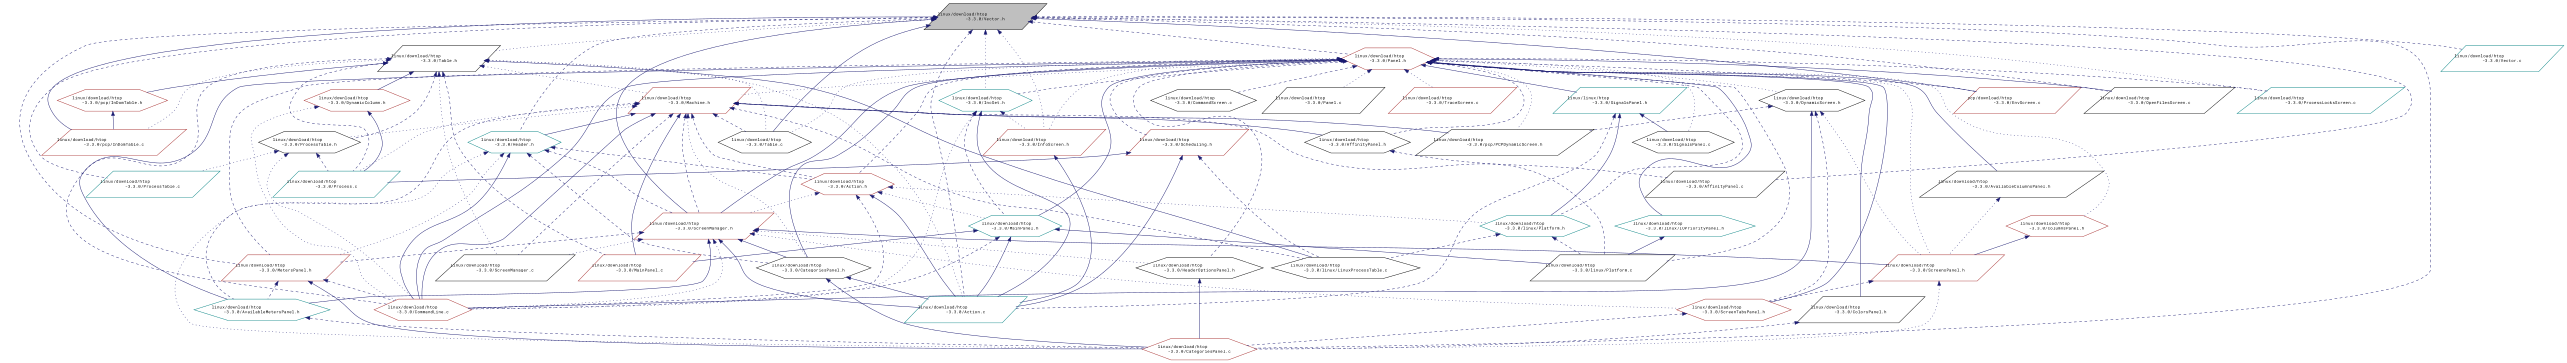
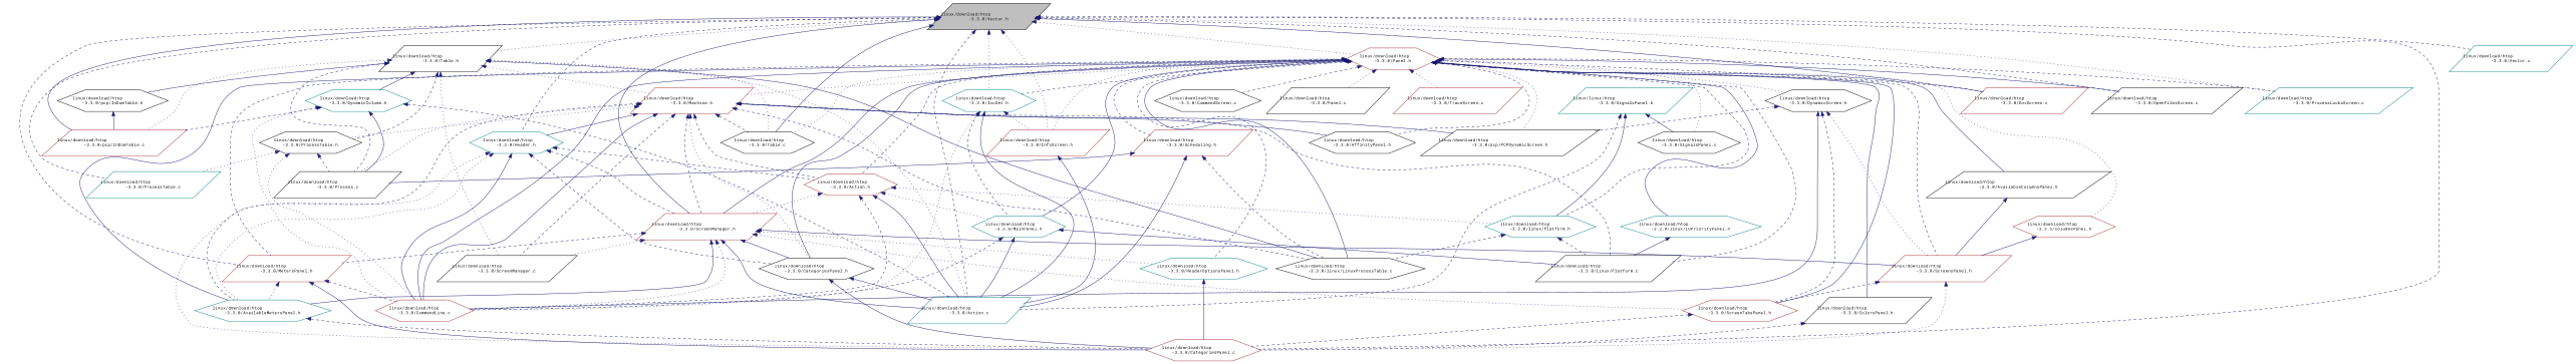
  digraph {
    fontname="Roboto Mono"
    node [color=black fillcolor=white fontname="Roboto Mono" fontsize=10 shape=parallelogram style=filled]
    edge [color=midnightblue dir=back fontname="Roboto Mono" fontsize=10 labelfontname=Helvetica labelfontsize=10 style=dashed]
    n1 [fillcolor=grey75 fontcolor=black height=0.2 label="linux/download/htop\l-3.3.0/Vector.h" width=0.4]
    n2 [color=brown height=0.2 label="linux/download/htop\l-3.3.0/Panel.h" shape=hexagon width=0.4]
    n3 [color=teal height=0.2 label="linux/download/htop\l-3.3.0/Header.h" shape=hexagon width=0.4]
    n4 [color=teal height=0.2 label="linux/download/htop\l-3.3.0/Action.c" width=0.4]
    n5 [color=brown height=0.2 label="linux/download/htop\l-3.3.0/ScreenManager.h" width=0.4]
    n6 [color=brown height=0.2 label="linux/download/htop\l-3.3.0/CategoriesPanel.c" shape=hexagon width=0.4]
    n7 [color=brown height=0.2 label="linux/download/htop\l-3.3.0/MetersPanel.h" width=0.4]
-   n8 [height=0.2 label="linux/download/htop\l-3.3.0/AffinityPanel.c" width=0.4]
    n9 [color=teal height=0.2 label="linux/download/htop\l-3.3.0/ProcessTable.c" width=0.4]
    n10 [height=0.2 label="linux/download/htop\l-3.3.0/Table.c" shape=hexagon width=0.4]
    n11 [color=teal height=0.2 label="linux/download/htop\l-3.3.0/IncSet.h" shape=hexagon width=0.4]
    n12 [color=brown height=0.2 label="linux/download/htop\l-3.3.0/InfoScreen.h" width=0.4]
-   n13 [color=brown height=0.2 label="pcp/download/htop\l-3.3.0/EnvScreen.c" width=0.4]
+   n13 [color=brown height=0.2 label="linux/download/htop\l-3.3.0/EnvScreen.c" width=0.4]
    n14 [height=0.2 label="linux/download/htop\l-3.3.0/OpenFilesScreen.c" width=0.4]
    n15 [color=teal height=0.2 label="linux/download/htop\l-3.3.0/ProcessLocksScreen.c" width=0.4]
    n16 [height=0.2 label="linux/download/htop\l-3.3.0/Table.h" width=0.4]
    n17 [color=brown height=0.2 label="linux/download/htop\l-3.3.0/pcp/InDomTable.c" width=0.4]
    n18 [color=teal height=0.2 label="linux/download/htop\l-3.3.0/Vector.c" width=0.4]
    n19 [color=brown height=0.2 label="linux/download/htop\l-3.3.0/Machine.h" width=0.4]
    n20 [color=brown height=0.2 label="linux/download/htop\l-3.3.0/Action.h" shape=hexagon width=0.4]
    n21 [height=0.2 label="linux/download/htop\l-3.3.0/CategoriesPanel.h" shape=hexagon width=0.4]
    n22 [color=teal height=0.2 label="linux/download/htop\l-3.3.0/AvailableMetersPanel.h" shape=hexagon width=0.4]
    n23 [color=brown height=0.2 label="linux/download/htop\l-3.3.0/CommandLine.c" shape=hexagon width=0.4]
-   n24 [height=0.2 label="linux/download/htop\l-3.3.0/HeaderOptionsPanel.h" shape=hexagon width=0.4]
+   n24 [color=teal height=0.2 label="linux/download/htop\l-3.3.0/HeaderOptionsPanel.h" shape=hexagon width=0.4]
    n25 [color=brown height=0.2 label="linux/download/htop\l-3.3.0/ScreensPanel.h" width=0.4]
    n26 [color=brown height=0.2 label="linux/download/htop\l-3.3.0/ScreenTabsPanel.h" shape=hexagon width=0.4]
    n27 [color=teal height=0.2 label="linux/download/htop\l-3.3.0/MainPanel.h" shape=hexagon width=0.4]
    n28 [height=0.2 label="linux/download/htop\l-3.3.0/linux/Platform.c" width=0.4]
    n29 [color=teal height=0.2 label="linux/download/htop\l-3.3.0/linux/Platform.h" shape=hexagon width=0.4]
    n30 [height=0.2 label="linux/download/htop\l-3.3.0/AffinityPanel.h" shape=hexagon width=0.4]
    n31 [height=0.2 label="linux/download/htop\l-3.3.0/pcp/PCPDynamicScreen.h" width=0.4]
    n32 [color=brown height=0.2 label="linux/download/htop\l-3.3.0/Scheduling.h" width=0.4]
    n33 [color=teal height=0.2 label="linux/linux/htop\l-3.3.0/SignalsPanel.h" width=0.4]
    n34 [height=0.2 label="linux/download/htop\l-3.3.0/SignalsPanel.c" shape=hexagon width=0.4]
    n35 [height=0.2 label="linux/download/htop\l-3.3.0/AvailableColumnsPanel.h" width=0.4]
-   n36 [color=brown height=0.2 label="linux/download/htop\l-3.3.0/ColumnsPanel.h" shape=hexagon width=0.4]
+   n36 [color=brown height=0.2 label="linux/download/htop\l-3.3.5/ColumnsPanel.h" shape=hexagon width=0.4]
    n37 [height=0.2 label="linux/download/htop\l-3.3.0/ColorsPanel.h" width=0.4]
    n38 [height=0.2 label="linux/download/htop\l-3.3.0/DynamicScreen.h" shape=hexagon width=0.4]
    n39 [height=0.2 label="linux/download/htop\l-3.3.0/CommandScreen.c" shape=hexagon width=0.4]
    n40 [color=teal height=0.2 label="linux/download/htop\l-3.3.0/linux/IOPriorityPanel.h" shape=hexagon width=0.4]
    n41 [height=0.2 label="linux/download/htop\l-3.3.0/Panel.c" width=0.4]
    n42 [color=brown height=0.2 label="linux/download/htop\l-3.3.0/TraceScreen.c" width=0.4]
    n43 [height=0.2 label="linux/download/htop\l-3.3.0/ScreenManager.c" width=0.4]
-   n44 [color=brown height=0.2 label="linux/download/htop\l-3.3.0/MainPanel.c" width=0.4]
    n45 [height=0.2 label="linux/download/htop\l-3.3.0/linux/LinuxProcessTable.c" shape=hexagon width=0.4]
    n46 [height=0.2 label="linux/download/htop\l-3.3.0/ProcessTable.h" shape=hexagon width=0.4]
-   n47 [color=teal height=0.2 label="linux/download/htop\l-3.3.0/Process.c" width=0.4]
-   n48 [color=brown height=0.2 label="linux/download/htop\l-3.3.0/DynamicColumn.h" shape=hexagon width=0.4]
-   n49 [color=brown height=0.2 label="linux/download/htop\l-3.3.0/pcp/InDomTable.h" shape=hexagon width=0.4]
-   n1 -> n2
+   n47 [height=0.2 label="linux/download/htop\l-3.3.0/Process.c" width=0.4]
+   n48 [color=teal height=0.2 label="linux/download/htop\l-3.3.0/DynamicColumn.h" shape=hexagon width=0.4]
+   n49 [height=0.2 label="linux/download/htop\l-3.3.0/pcp/InDomTable.h" shape=hexagon width=0.4]
+   n1 -> n2 [style=dotted]
    n1 -> n3
    n1 -> n4
    n1 -> n5 [style=solid]
    n1 -> n6
    n1 -> n7
-   n1 -> n8
    n1 -> n9
    n1 -> n10 [style=solid]
    n1 -> n11 [style=dotted]
    n1 -> n12 [style=dotted]
    n1 -> n13 [style=solid]
    n1 -> n14
    n1 -> n15 [style=dotted]
    n1 -> n16 [style=dotted]
    n1 -> n17 [style=solid]
    n1 -> n18
    n2 -> n5 [style=solid]
    n2 -> n7
    n2 -> n10 [style=dotted]
    n2 -> n11
    n2 -> n12 [style=dotted]
    n2 -> n13
    n2 -> n14 [style=solid]
    n2 -> n15
    n2 -> n19 [style=dotted]
    n2 -> n20
    n2 -> n21 [style=solid]
    n2 -> n22 [style=solid]
    n2 -> n23 [style=solid]
    n2 -> n24
-   n2 -> n25 [style=dotted]
+   n2 -> n25
    n2 -> n26 [style=solid]
    n2 -> n27 [style=solid]
    n2 -> n28
    n2 -> n29
    n2 -> n30
    n2 -> n31 [style=dotted]
    n2 -> n32
-   n2 -> n33 [style=solid]
+   n2 -> n45 [style=solid]
    n2 -> n34 [style=dotted]
    n2 -> n35 [style=solid]
    n2 -> n36 [style=dotted]
    n2 -> n37 [style=solid]
    n2 -> n38 [style=dotted]
    n2 -> n39
    n2 -> n40 [style=solid]
    n2 -> n41 [style=dotted]
    n2 -> n42 [style=dotted]
    n3 -> n5
    n3 -> n6 [style=dotted]
    n3 -> n20
    n3 -> n21
-   n3 -> n7 [style=dotted]
+   n3 -> n22 [style=dotted]
    n3 -> n23 [style=solid]
    n5 -> n4 [style=solid]
    n5 -> n7
    n5 -> n21 [style=solid]
    n5 -> n22 [style=solid]
    n5 -> n23 [style=dotted]
    n5 -> n24 [style=dotted]
    n5 -> n25 [style=solid]
    n5 -> n26 [style=dotted]
    n5 -> n43 [style=dotted]
    n7 -> n6 [style=solid]
-   n7 -> n22
+   n7 -> n22 [style=dotted]
    n7 -> n23
    n11 -> n4 [style=solid]
    n11 -> n12 [style=dotted]
    n11 -> n23 [style=dotted]
    n11 -> n27
    n12 -> n4 [style=solid]
    n16 -> n4 [style=dotted]
    n16 -> n10 [style=dotted]
    n16 -> n17 [style=dotted]
    n16 -> n19 [style=dotted]
-   n16 -> n23
    n16 -> n43 [style=dotted]
-   n16 -> n44
    n16 -> n45 [style=solid]
    n16 -> n46
    n16 -> n47
    n16 -> n48 [style=solid]
    n16 -> n49 [style=solid]
    n19 -> n3 [style=solid]
    n19 -> n5
    n19 -> n10
    n19 -> n20
    n19 -> n21 [style=dotted]
    n19 -> n22
    n19 -> n23 [style=solid]
    n19 -> n28
    n19 -> n30 [style=solid]
    n19 -> n31 [style=solid]
    n19 -> n43
-   n19 -> n44 [style=solid]
    n19 -> n45
    n19 -> n46 [style=dotted]
    n19 -> n47 [style=dotted]
    n20 -> n4 [style=solid]
    n20 -> n5 [style=dotted]
    n20 -> n23
    n20 -> n27 [style=dotted]
    n20 -> n29 [style=dotted]
    n21 -> n4 [style=solid]
    n21 -> n6 [style=solid]
    n22 -> n6
    n24 -> n6 [style=solid]
    n25 -> n6 [style=dotted]
    n25 -> n26
    n26 -> n6
    n27 -> n4 [style=solid]
    n27 -> n23
    n27 -> n28 [style=solid]
-   n27 -> n44 [style=solid]
    n29 -> n28
    n29 -> n45
-   n30 -> n8
    n32 -> n4 [style=solid]
    n32 -> n45
    n32 -> n47 [style=solid]
    n33 -> n4
    n33 -> n29 [style=solid]
    n33 -> n34 [style=solid]
-   n35 -> n25 [style=dotted]
+   n35 -> n25 [style=solid]
    n36 -> n25 [style=solid]
    n37 -> n6
    n38 -> n23 [style=solid]
    n38 -> n25 [style=dotted]
    n38 -> n26
    n38 -> n31
    n40 -> n28 [style=solid]
    n46 -> n9 [style=dotted]
    n46 -> n23 [style=dotted]
    n46 -> n47
+   n48 -> n4
+   n48 -> n17
    n48 -> n23 [style=dotted]
    n48 -> n47 [style=solid]
    n49 -> n17 [style=solid]
  }
